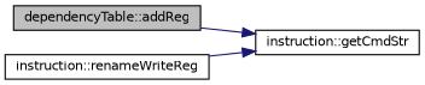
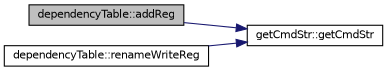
  digraph {
    rankdir=LR
    node [color=black fillcolor=white fontname=Helvetica fontsize=10 shape=record style=filled]
    edge [color=midnightblue fontname=Helvetica fontsize=10 labelfontname=Helvetica labelfontsize=10 style=solid]
    n1 [fillcolor=grey75 fontcolor=black height=0.2 label="dependencyTable::addReg" width=0.4]
-   n2 [height=0.2 label="instruction::getCmdStr" width=0.4]
-   n3 [height=0.2 label="instruction::renameWriteReg" width=0.4]
+   n2 [height=0.2 label="getCmdStr::getCmdStr" width=0.4]
+   n3 [height=0.2 label="dependencyTable::renameWriteReg" width=0.4]
    n1 -> n2
    n3 -> n2
  }
